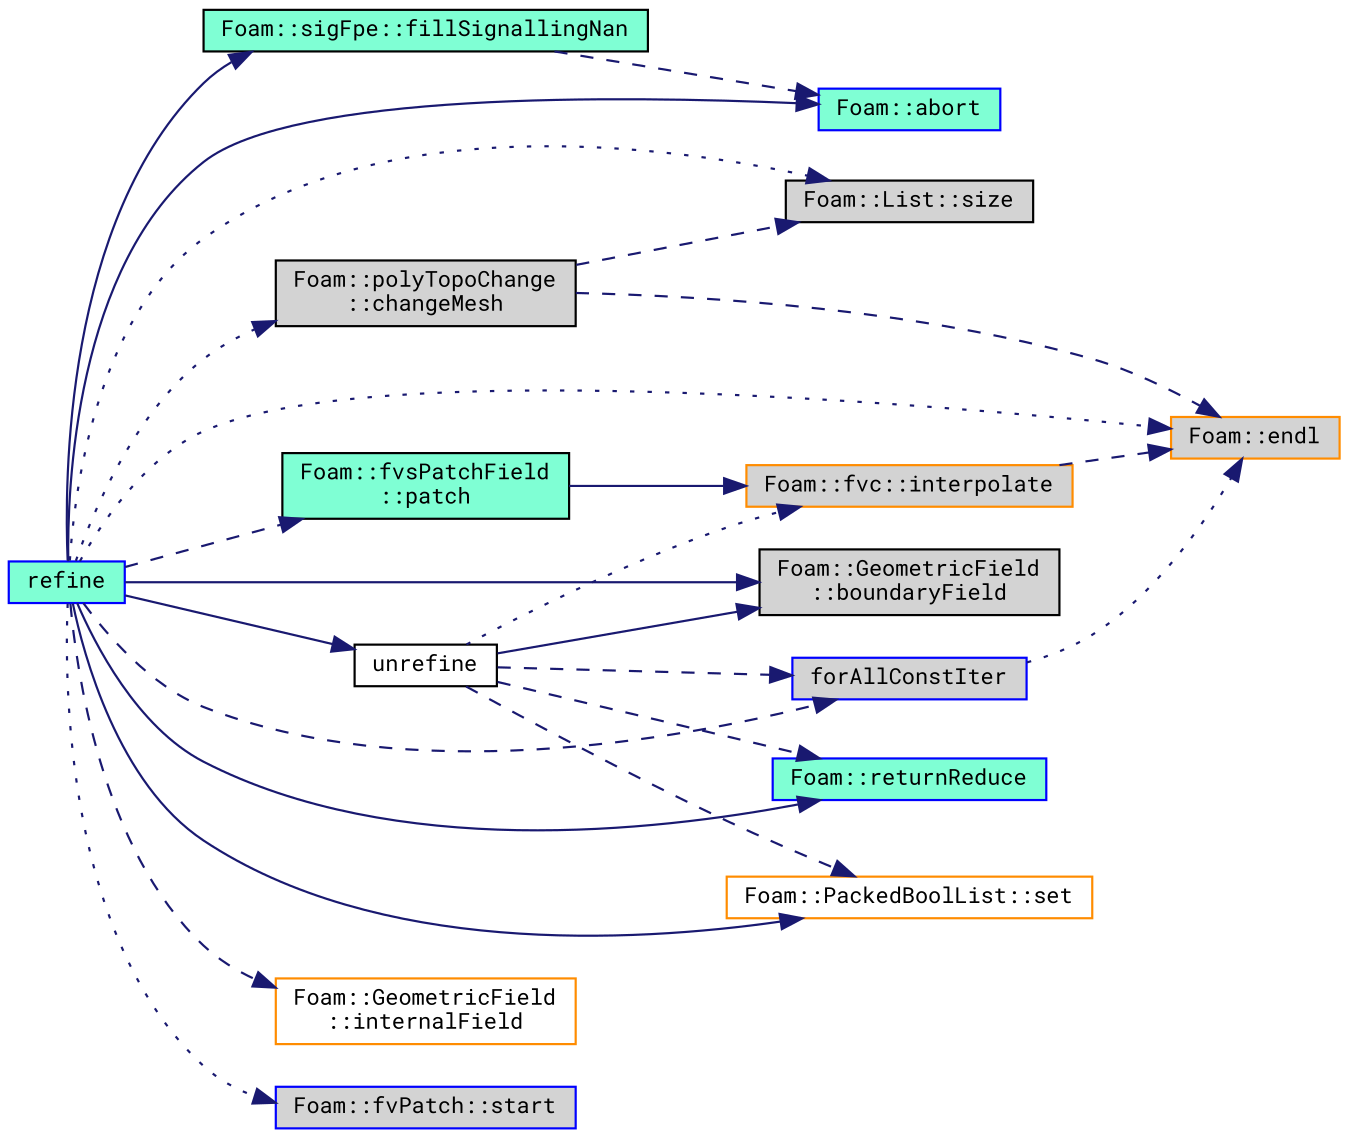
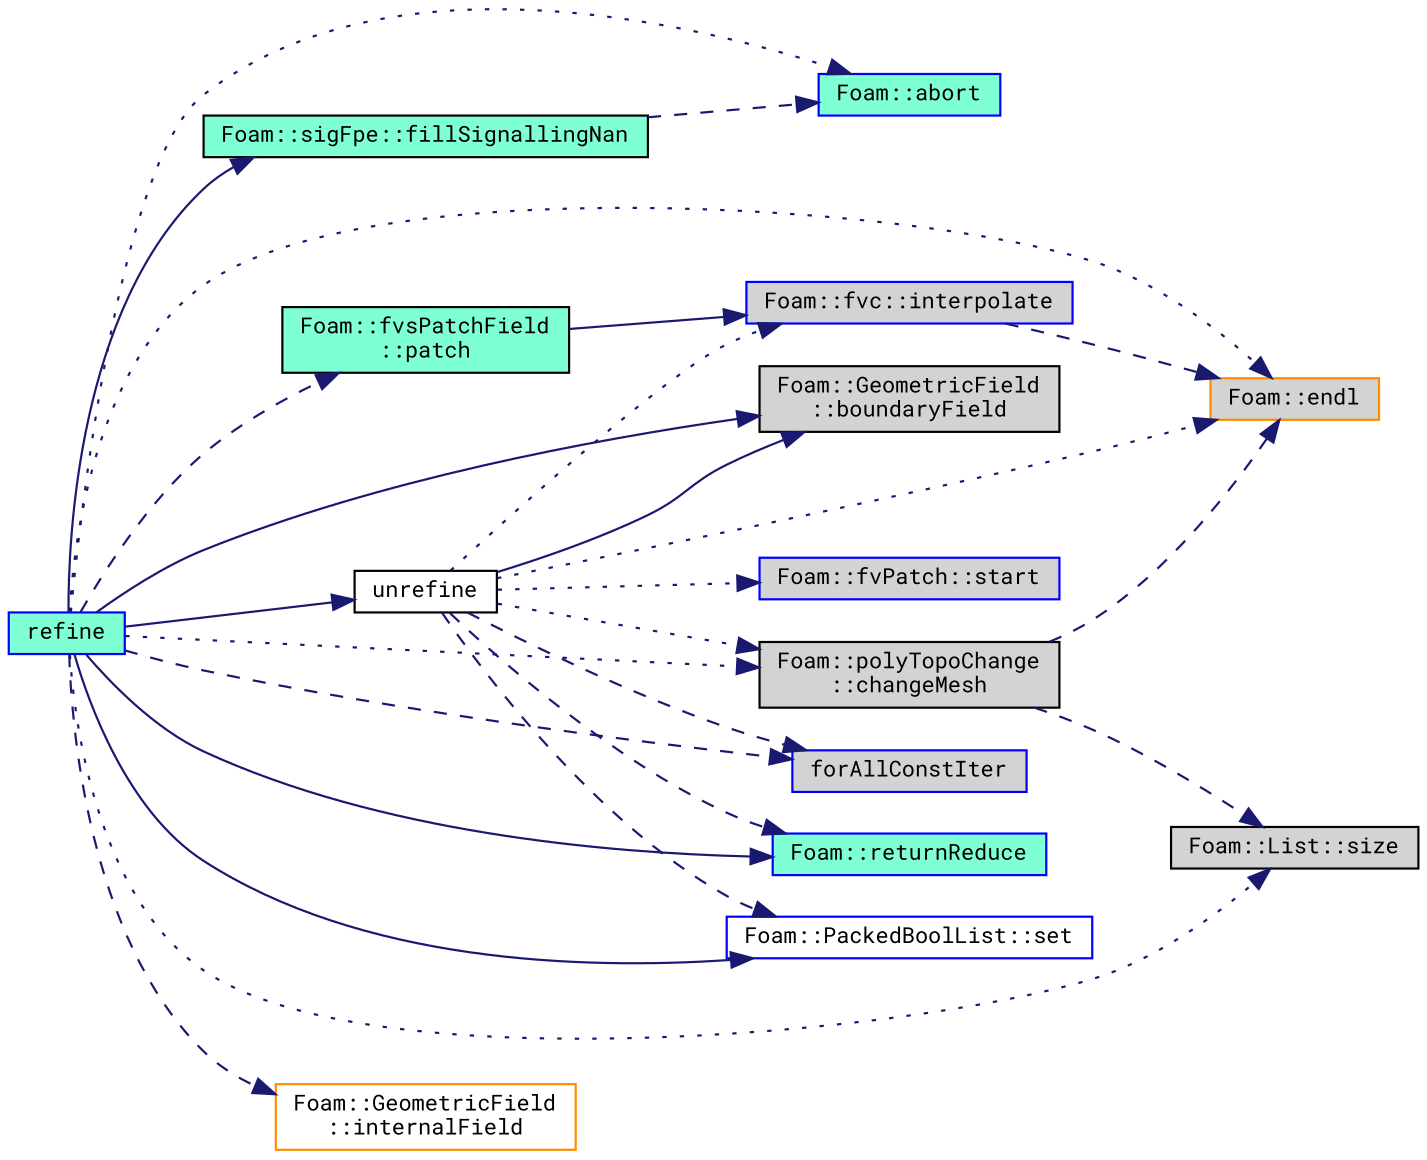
  digraph {
    fontname="Roboto Mono"
    rankdir=LR
    node [color=blue fillcolor=lightgrey fontname="Roboto Mono" fontsize=10 shape=record style=filled]
    edge [color=midnightblue fontname="Roboto Mono" fontsize=10 labelfontname=FreeSans labelfontsize=10 style=dashed]
    n1 [fillcolor=aquamarine fontcolor=black height=0.2 label=refine width=0.4]
    n2 [fillcolor=aquamarine height=0.2 label="Foam::abort" width=0.4]
    n3 [color=black height=0.2 label="Foam::GeometricField\l::boundaryField" width=0.4]
    n4 [color=black height=0.2 label="Foam::polyTopoChange\l::changeMesh" width=0.4]
    n5 [color=darkorange height=0.2 label="Foam::endl" width=0.4]
    n6 [color=black height=0.2 label="Foam::List::size" width=0.4]
    n7 [color=black fillcolor=aquamarine height=0.2 label="Foam::sigFpe::fillSignallingNan" width=0.4]
    n8 [height=0.2 label=forAllConstIter width=0.4]
    n9 [color=darkorange fillcolor=white height=0.2 label="Foam::GeometricField\l::internalField" width=0.4]
    n10 [color=black fillcolor=aquamarine height=0.2 label="Foam::fvsPatchField\l::patch" width=0.4]
    n11 [fillcolor=aquamarine height=0.2 label="Foam::returnReduce" width=0.4]
-   n12 [color=darkorange fillcolor=white height=0.2 label="Foam::PackedBoolList::set" width=0.4]
+   n12 [fillcolor=white height=0.2 label="Foam::PackedBoolList::set" width=0.4]
    n13 [height=0.2 label="Foam::fvPatch::start" width=0.4]
    n14 [color=black fillcolor=white height=0.2 label=unrefine width=0.4]
-   n15 [color=darkorange height=0.2 label="Foam::fvc::interpolate" width=0.4]
-   n1 -> n2 [style=solid]
+   n15 [height=0.2 label="Foam::fvc::interpolate" width=0.4]
+   n1 -> n2 [style=dotted]
    n1 -> n3 [style=solid]
    n1 -> n4 [style=dotted]
    n1 -> n5 [style=dotted]
    n1 -> n6 [style=dotted]
    n1 -> n7 [style=solid]
    n1 -> n8
    n1 -> n9
    n1 -> n10
    n1 -> n11 [style=solid]
    n1 -> n12 [style=solid]
-   n1 -> n13 [style=dotted]
+   n14 -> n13 [style=dotted]
    n1 -> n14 [style=solid]
    n4 -> n5
    n4 -> n6
    n7 -> n2
    n10 -> n15 [style=solid]
    n14 -> n3 [style=solid]
-   n8 -> n5 [style=dotted]
+   n14 -> n4 [style=dotted]
+   n14 -> n5 [style=dotted]
    n14 -> n8
    n14 -> n11
    n14 -> n12
    n14 -> n15 [style=dotted]
    n15 -> n5
  }
